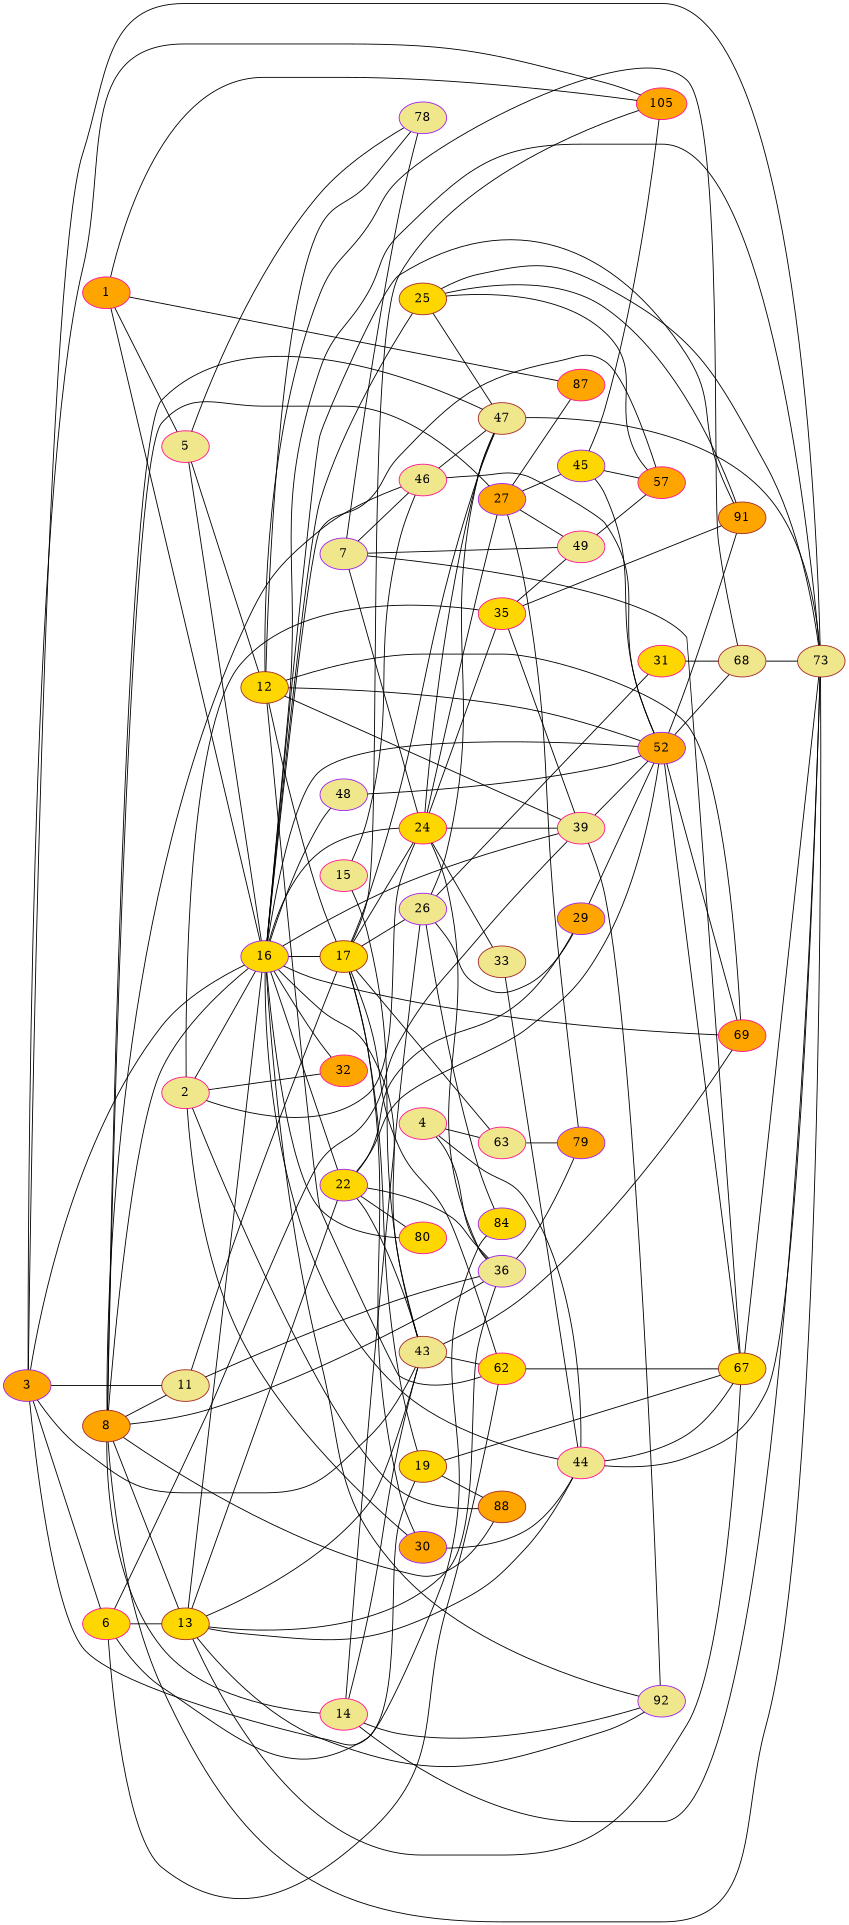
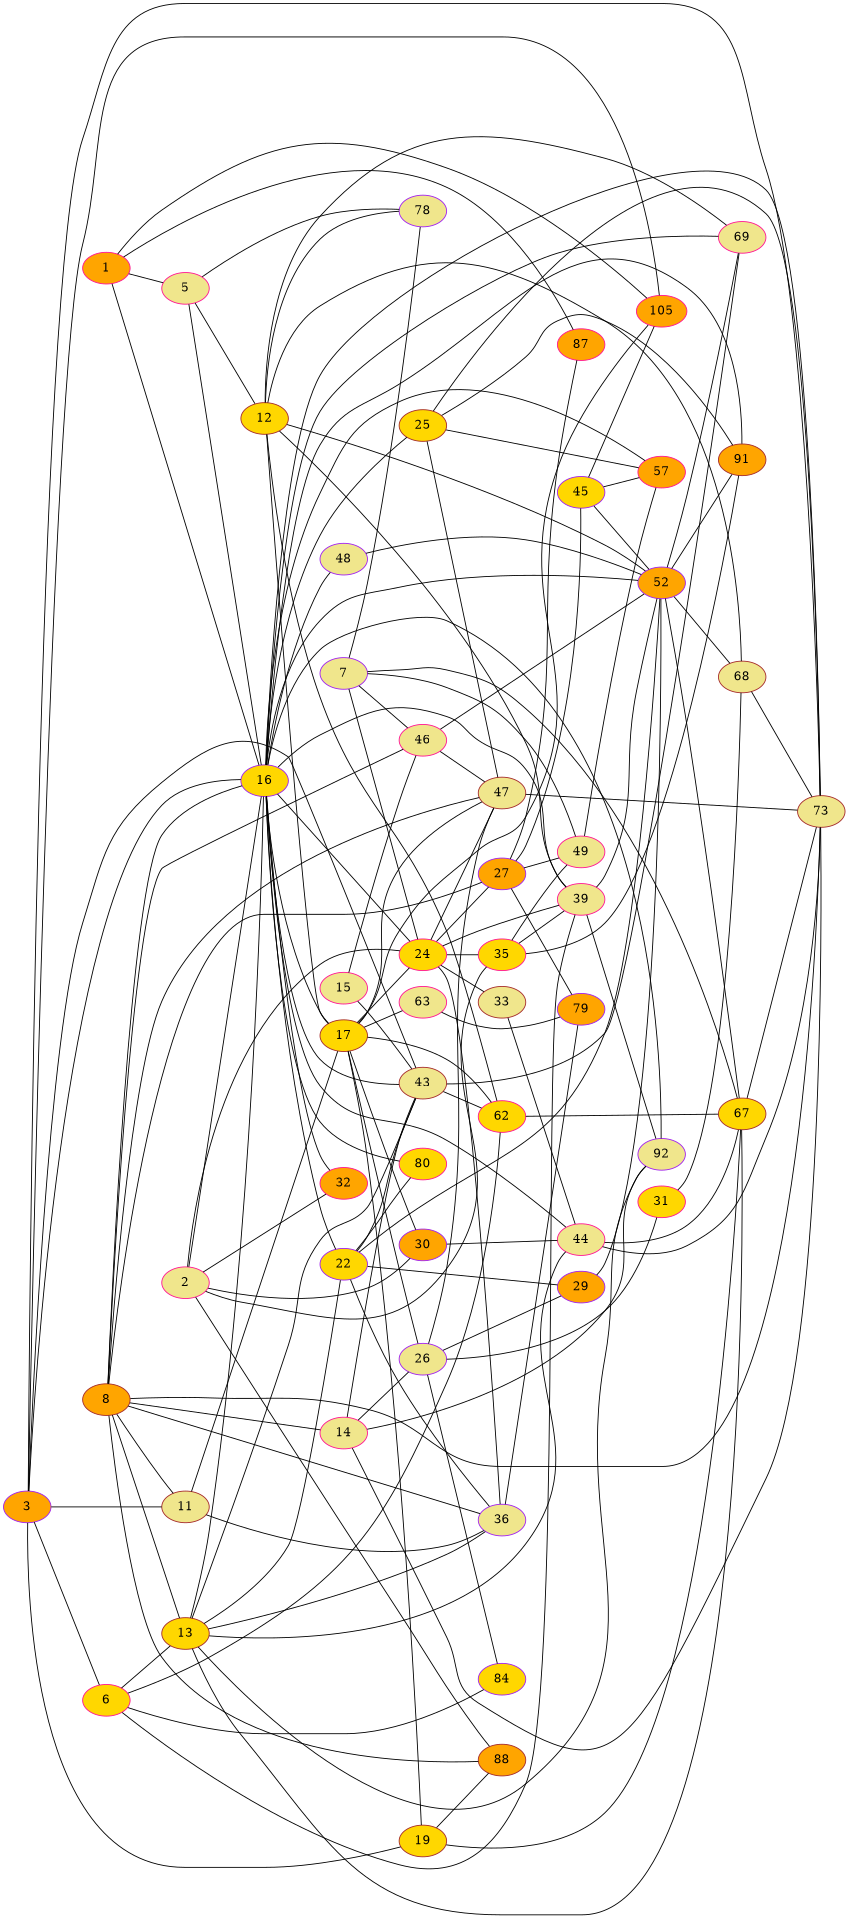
  graph {
    rankdir=LR
    node [color=deeppink fillcolor=khaki style=filled]
    1 [fillcolor=orange super="+96"]
    5 [super="+77"]
    16 [color=purple fillcolor=gold super="+38+21"]
    87 [fillcolor=orange]
    n5 [fillcolor=orange label=105]
    12 [color=brown fillcolor=gold super="+60+54+37"]
    78 [color=purple]
    24 [fillcolor=gold super="+65+51"]
    32 [fillcolor=orange]
    43 [color=brown super="+101+107"]
    73 [color=brown super="+74"]
    44 [super="+86"]
    39 [super="+109"]
    17 [color=brown fillcolor=gold super="+23"]
    52 [color=purple fillcolor=orange super="+83+85+89"]
-   69 [fillcolor=orange]
+   69
    22 [color=purple fillcolor=gold super="+75"]
    92 [color=purple]
    25 [color=brown fillcolor=gold super="+34"]
    48 [color=purple]
    57 [fillcolor=orange]
    80 [fillcolor=gold]
    91 [color=brown fillcolor=orange]
    2 [super="+10"]
    30 [color=purple fillcolor=orange]
    35 [fillcolor=gold]
    88 [color=brown fillcolor=orange]
    36 [color=purple super="+61"]
    27 [color=purple fillcolor=orange]
    47 [color=brown super="+97"]
    33 [color=brown]
    49 [super="+98"]
    3 [color=purple fillcolor=orange super="+104+81+95"]
    6 [fillcolor=gold super="+18"]
    11 [color=brown super="+76+50"]
    19 [color=brown fillcolor=gold super="+66"]
    13 [color=brown fillcolor=gold super="+41+20"]
    62 [fillcolor=gold super="+82"]
    84 [color=purple fillcolor=gold]
    67 [color=brown fillcolor=gold]
    79 [color=purple fillcolor=orange]
-   4
    63
    68 [color=brown super="+108"]
    7 [color=purple super="+99"]
    46
    8 [color=brown fillcolor=orange super="+64+9"]
    14
    26 [color=purple super="+56+28"]
    45 [color=purple fillcolor=gold super="+90"]
    29 [color=purple fillcolor=orange]
    31 [fillcolor=gold]
    15
    1 -- 5
    1 -- 16
    1 -- 87
    1 -- n5
    5 -- 16
    5 -- 12
    5 -- 78
    16 -- 24 [weight=3]
    16 -- 32
    16 -- 43
    16 -- 73
    16 -- 44
    16 -- 39
    16 -- 17
    16 -- 52
    16 -- 69 [weight=2]
    16 -- 22 [weight=2]
    16 -- 92
    16 -- 25
    16 -- 48 [weight=2]
    16 -- 57
    16 -- 80
    16 -- 91
    12 -- 78
    12 -- 39
    12 -- 17
    12 -- 52 [weight=3]
    12 -- 69
    12 -- 62
    12 -- 68
    24 -- 39
    24 -- 35
    24 -- 36
    24 -- 27
    24 -- 47
    24 -- 33
    43 -- 69
    43 -- 62
    44 -- 73
    44 -- 67
    39 -- 52
    39 -- 92
    17 -- n5
    17 -- 24 [weight=2]
    17 -- 30
    17 -- 47
    17 -- 19
    17 -- 62
    17 -- 63
    17 -- 26
    52 -- 69
    52 -- 91
    52 -- 67
    52 -- 68
    22 -- 43
    22 -- 52
    22 -- 80
    22 -- 36
    22 -- 29
    25 -- 73
    25 -- 57
    25 -- 91
    25 -- 47
    48 -- 52
    2 -- 16
    2 -- 24
    2 -- 32
    2 -- 30
    2 -- 35
    2 -- 88
    30 -- 44
    35 -- 39
    35 -- 91
    35 -- 49
    36 -- 79
    27 -- 87
    27 -- 49
    27 -- 79
    27 -- 45
    47 -- 73
    33 -- 44
    49 -- 57
    3 -- 16
    3 -- n5
    3 -- 43
    3 -- 73
    3 -- 6
    3 -- 11 [weight=4]
    3 -- 19
    6 -- 39
    6 -- 13
    6 -- 62
    6 -- 84
    11 -- 17
    11 -- 36
    19 -- 88
    19 -- 67
    13 -- 16
    13 -- 43
    13 -- 44
    13 -- 22
    13 -- 92
    13 -- 36
    13 -- 67
    62 -- 67
    67 -- 73
-   4 -- 44
-   4 -- 36
-   4 -- 63
    63 -- 79
    68 -- 73
    7 -- 78
    7 -- 24
    7 -- 49
    7 -- 67
    7 -- 46
    46 -- 52
    46 -- 47
    8 -- 16
    8 -- 73
    8 -- 88
    8 -- 36
    8 -- 27
    8 -- 47
    8 -- 11
    8 -- 13
    8 -- 46
    8 -- 14
    14 -- 43
    14 -- 73
    14 -- 92
    14 -- 26
    26 -- 47
    26 -- 84
    26 -- 29
    26 -- 31
    45 -- n5
    45 -- 52 [weight=2]
    45 -- 57
    29 -- 52 [weight=2]
    31 -- 68
    15 -- 43
    15 -- 46
  }
